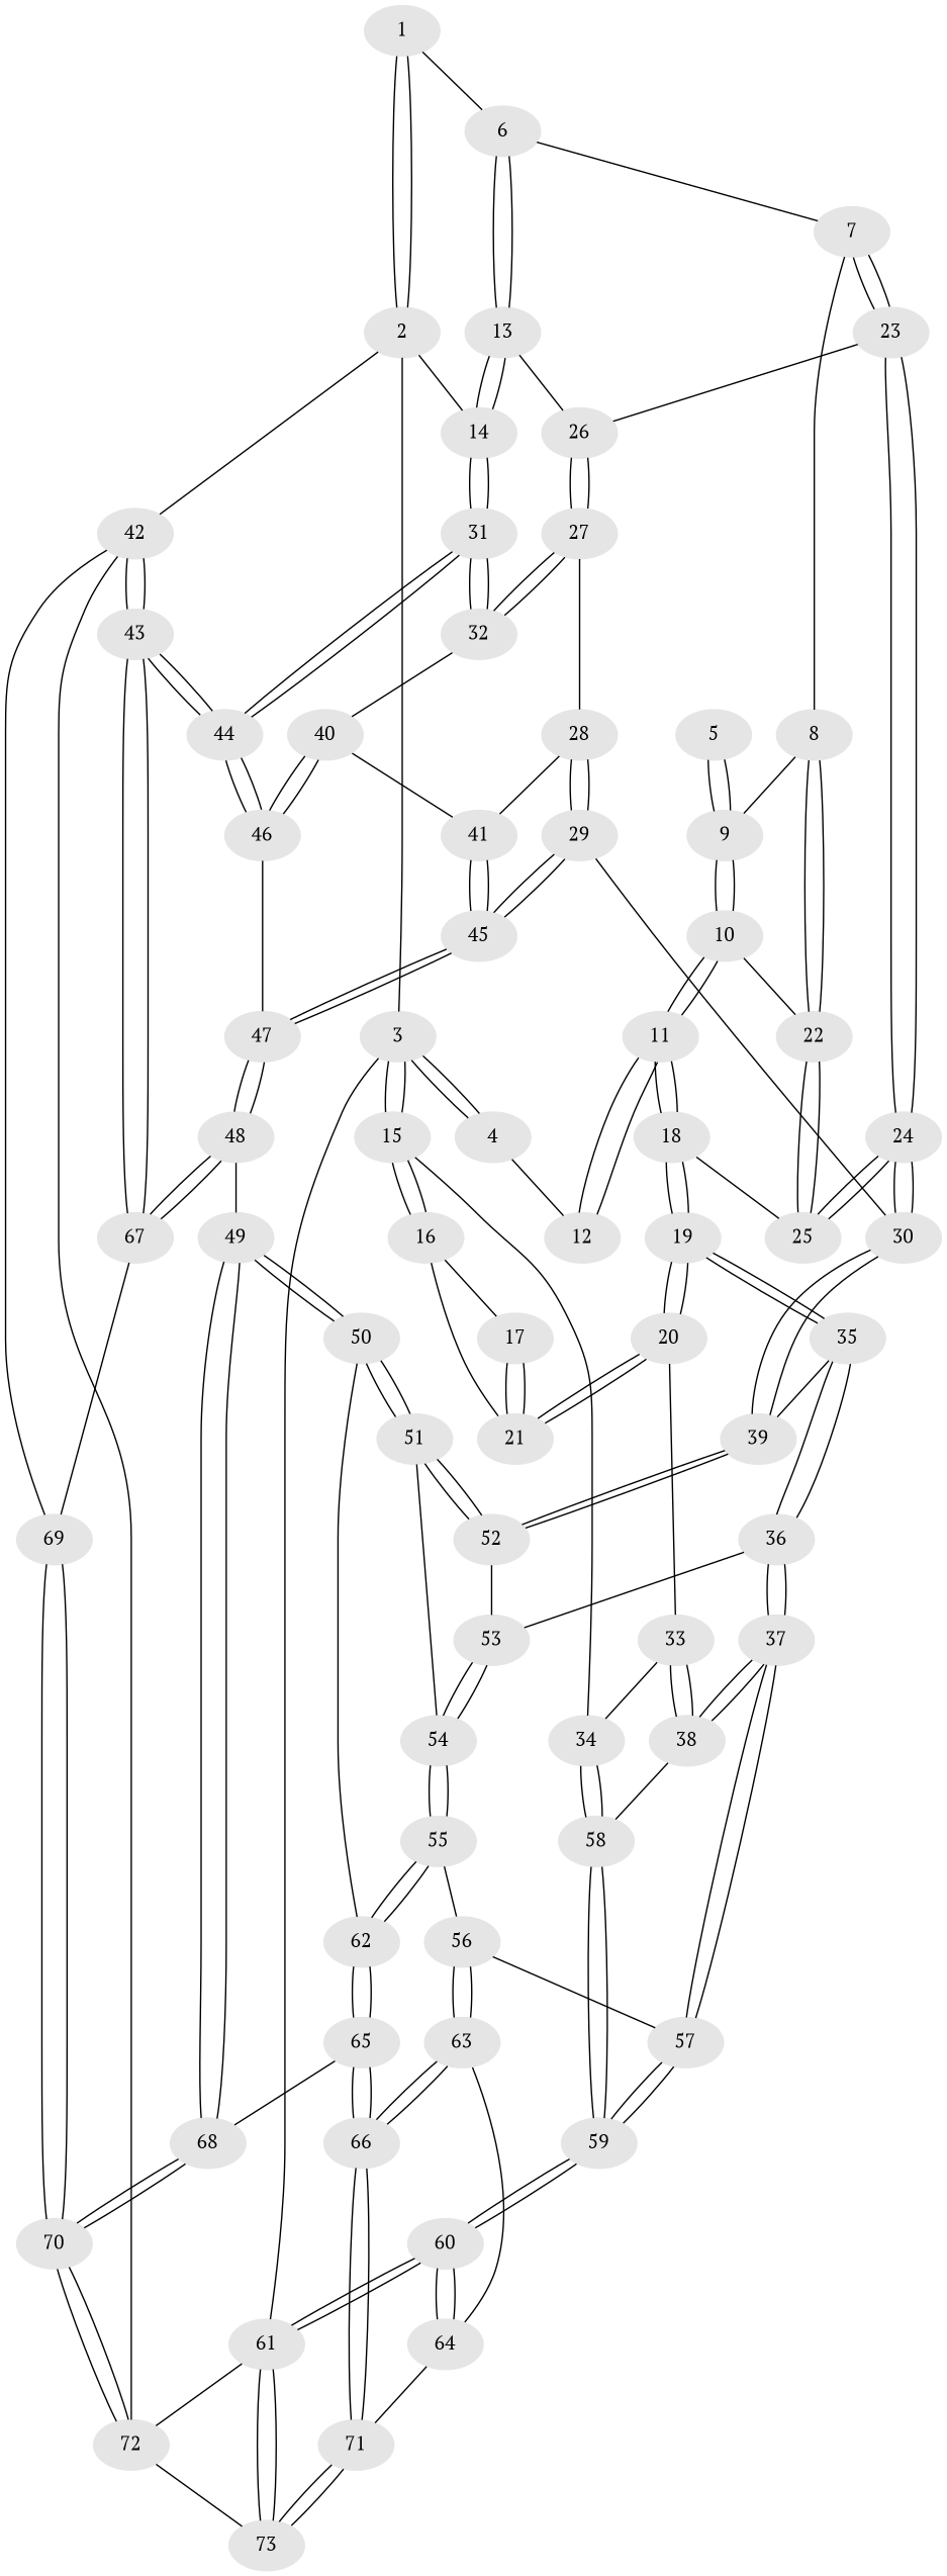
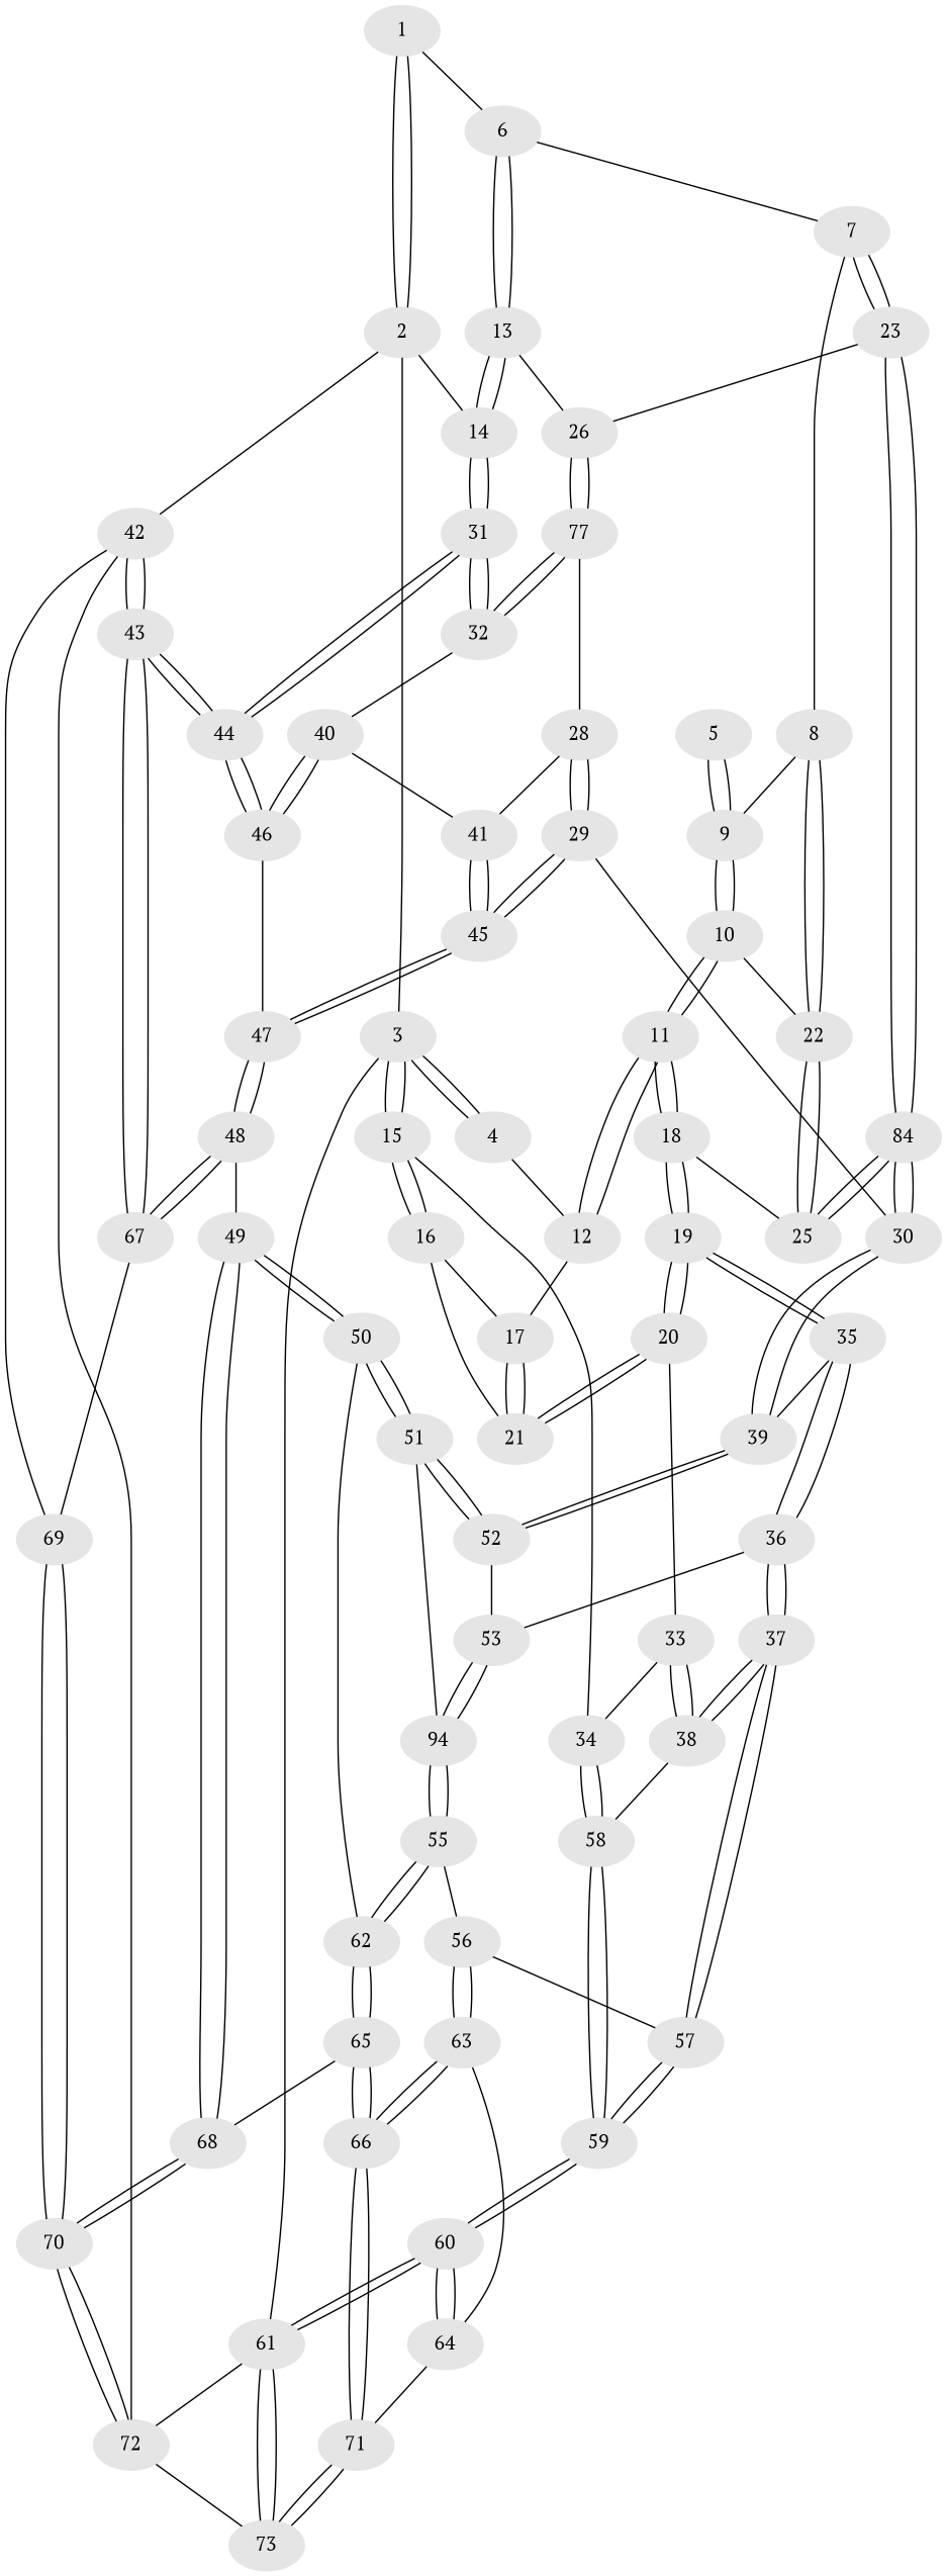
  graph {
    fontname="PT Serif"
    node [color=gray90 fontname="PT Serif" style=filled]
    edge [fontname="PT Serif"]
    1
    2
    6
    3
    14
    42
    7
    13
    4
    15
    61
    31
    43
    69
    72
    12
    16
    34
    73
    5
    9
    17
    10
    8
    23
    26
    22
-   24
+   24 [label=84]
    25
    11
    18
    19
    21
-   27
+   27 [label=77]
    32
    44
    58
    20
    35
    33
    39
    36
    38
    30
    28
    29
    41
    40
    45
    47
    52
    46
    59
    37
    53
    57
-   54
+   54 [label=94]
    67
    70
    48
    49
    50
    68
    51
    62
    65
    55
    56
    63
    64
    66
    60
    71
    1 -- 2
    1 -- 2
    1 -- 6
    2 -- 3
    2 -- 14
    2 -- 42
    6 -- 7
    6 -- 13
    6 -- 13
    3 -- 4
    3 -- 4
    3 -- 15
    3 -- 15
    3 -- 61
    14 -- 31
    14 -- 31
    42 -- 43
    42 -- 43
    42 -- 69
    42 -- 72
    7 -- 8
    7 -- 23
    7 -- 23
    13 -- 14
    13 -- 14
    13 -- 26
    4 -- 12
    15 -- 16
    15 -- 16
    15 -- 34
    61 -- 72
    61 -- 73
    61 -- 73
    31 -- 32
    31 -- 32
    31 -- 44
    31 -- 44
    43 -- 44
    43 -- 44
    43 -- 67
    43 -- 67
    69 -- 70
    69 -- 70
    72 -- 73
+   12 -- 17
    16 -- 17
    16 -- 21
    34 -- 58
    34 -- 58
    5 -- 9
    5 -- 9
    9 -- 10
    9 -- 10
    17 -- 21
    17 -- 21
    10 -- 22
    10 -- 11
    10 -- 11
    8 -- 9
    8 -- 22
    8 -- 22
    23 -- 26
    23 -- 24
    23 -- 24
    26 -- 27
    26 -- 27
    22 -- 25
    22 -- 25
    24 -- 25
    24 -- 25
    24 -- 30
    24 -- 30
    11 -- 12
    11 -- 12
    11 -- 18
    11 -- 18
    18 -- 25
    18 -- 19
    18 -- 19
    19 -- 20
    19 -- 20
    19 -- 35
    19 -- 35
    27 -- 32
    27 -- 32
    27 -- 28
    32 -- 40
    44 -- 46
    44 -- 46
    58 -- 59
    58 -- 59
    20 -- 21
    20 -- 21
    20 -- 33
    35 -- 39
    35 -- 36
    35 -- 36
    33 -- 34
    33 -- 38
    33 -- 38
    39 -- 52
    39 -- 52
    36 -- 37
    36 -- 37
    36 -- 53
    38 -- 58
    30 -- 39
    30 -- 39
    28 -- 29
    28 -- 29
    28 -- 41
    29 -- 30
    29 -- 45
    29 -- 45
    41 -- 45
    41 -- 45
    40 -- 41
    40 -- 46
    40 -- 46
    45 -- 47
    45 -- 47
    47 -- 48
    47 -- 48
    52 -- 53
    46 -- 47
    59 -- 60
    59 -- 60
    37 -- 38
    37 -- 38
    37 -- 57
    37 -- 57
    53 -- 54
    53 -- 54
    57 -- 59
    57 -- 59
    54 -- 55
    54 -- 55
    67 -- 69
    70 -- 72
    70 -- 72
    48 -- 67
    48 -- 67
    48 -- 49
    49 -- 50
    49 -- 50
    49 -- 68
    49 -- 68
    50 -- 51
    50 -- 51
    50 -- 62
    68 -- 70
    68 -- 70
    51 -- 52
    51 -- 52
    51 -- 54
    62 -- 65
    62 -- 65
    65 -- 68
    65 -- 66
    65 -- 66
    55 -- 62
    55 -- 62
    55 -- 56
    56 -- 57
    56 -- 63
    56 -- 63
    63 -- 64
    63 -- 66
    63 -- 66
    64 -- 71
    66 -- 71
    66 -- 71
    60 -- 61
    60 -- 61
    60 -- 64
    60 -- 64
    71 -- 73
    71 -- 73
  }
